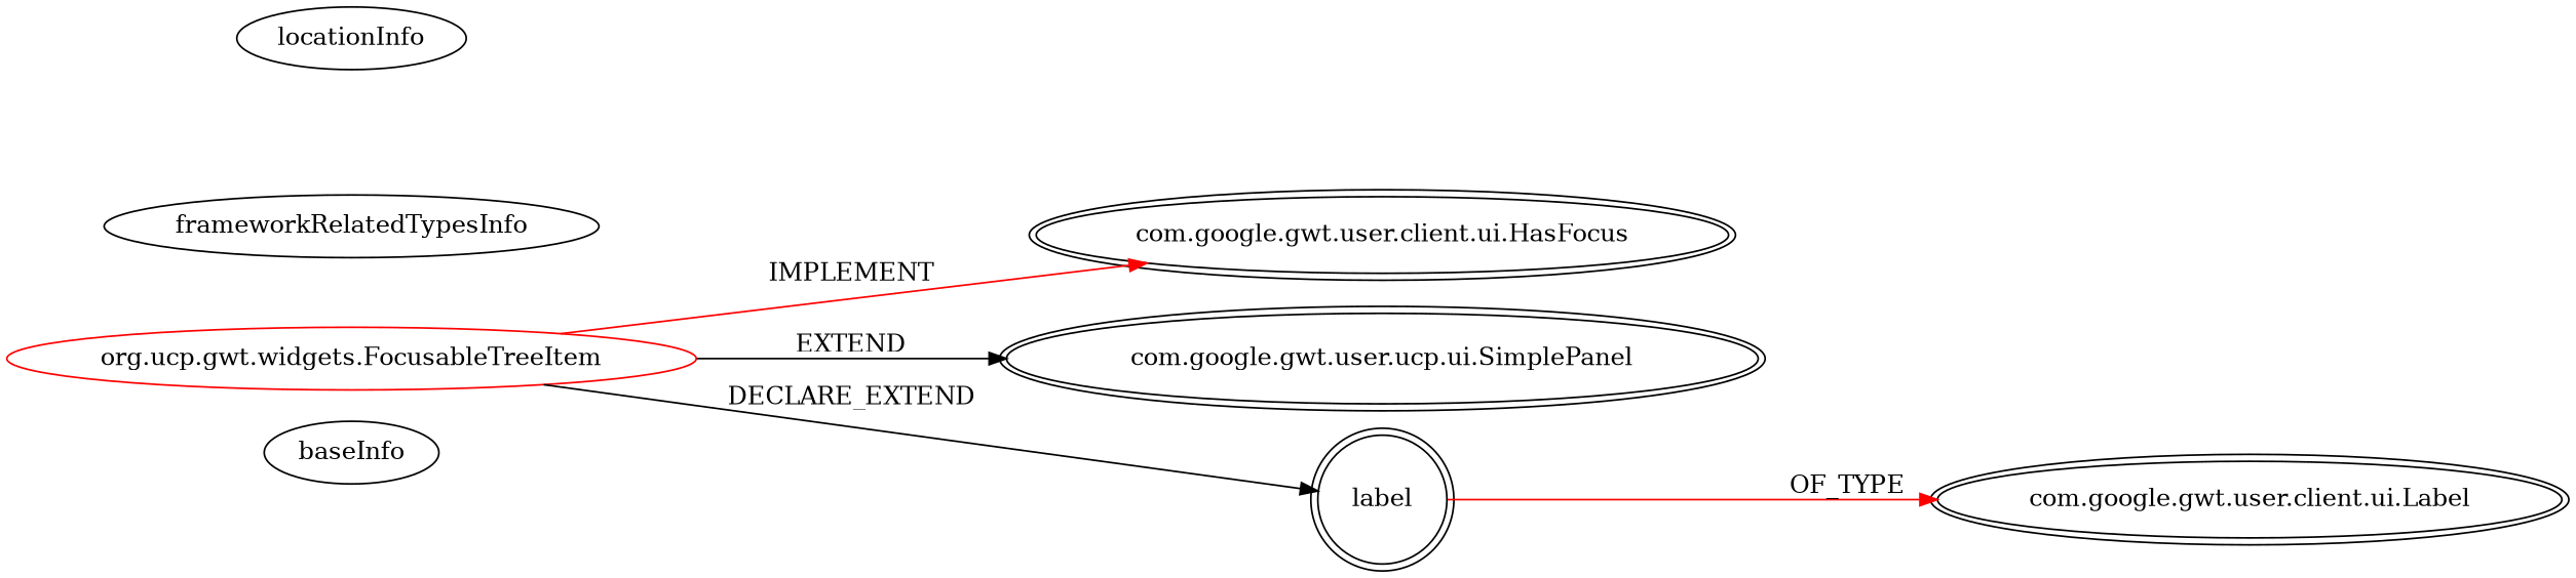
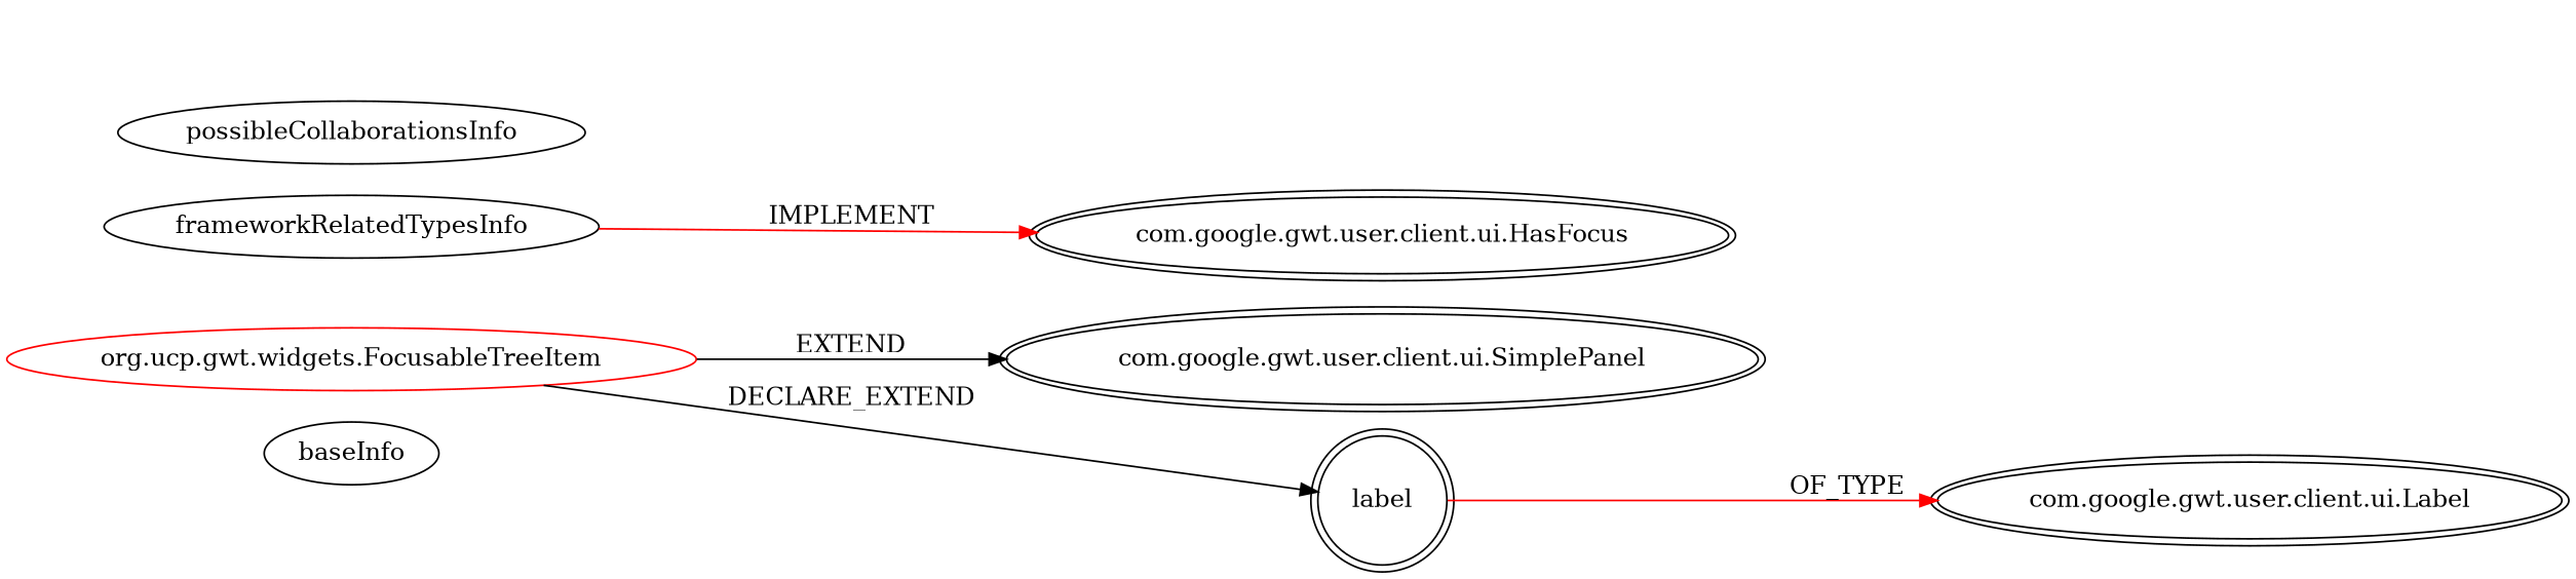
  digraph {
    rankdir=LR
    edge [color=red]
    baseInfo [category=extension_graph graphId=3027 isAnonymous=false possibleRelation=false]
    frameworkRelatedTypesInfo [0="com.google.gwt.user.client.ui.SimplePanel" 1="com.google.gwt.user.client.ui.HasFocus"]
-   locationInfo [contextSignature=FocusableTreeItem filePath="/hmiguellima-ugat/ugat-master/src/org/ucp/gwt/widgets/CustomTreeItem.java" graphId=3027 projectName="hmiguellima-ugat"]
+   possibleCollaborationsInfo
    n5 [color=red isFrameworkType=false label="org.ucp.gwt.widgets.FocusableTreeItem" vertexType=ROOT_CLIENT_CLASS_DECLARATION]
-   n6 [isFrameworkType=true label="com.google.gwt.user.ucp.ui.SimplePanel" peripheries=2 vertexType=FRAMEWORK_CLASS_TYPE]
+   n6 [isFrameworkType=true label="com.google.gwt.user.client.ui.SimplePanel" peripheries=2 vertexType=FRAMEWORK_CLASS_TYPE]
    n7 [isFrameworkType=true label="com.google.gwt.user.client.ui.HasFocus" peripheries=2 vertexType=FRAMEWORK_INTERFACE_TYPE]
    n8 [isFrameworkType=true label=label peripheries=2 shape=circle vertexType=FIELD_DECLARATION]
    n9 [isFrameworkType=true label="com.google.gwt.user.client.ui.Label" peripheries=2 vertexType=FRAMEWORK_CLASS_TYPE]
    n5 -> n6 [color=black label=EXTEND]
-   n5 -> n7 [label=IMPLEMENT]
+   frameworkRelatedTypesInfo -> n7 [label=IMPLEMENT]
    n5 -> n8 [label=DECLARE_EXTEND color=""]
    n8 -> n9 [label=OF_TYPE]
  }
